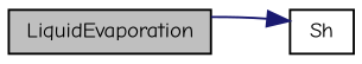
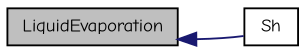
  digraph {
    rankdir=LR
    fontname="Comic Neue"
    node [color=black fontname="Comic Neue" fontsize=10 shape=record]
    n1 [fillcolor=grey75 fontcolor=black height=0.2 label=LiquidEvaporation style=filled width=0.4]
    n2 [height=0.2 label=Sh width=0.4]
-   n2 -> n1 [color=midnightblue dir=back fontname="Comic Neue" fontsize=10 labelfontname=Helvetica labelfontsize=10 style=solid]
+   n1 -> n2 [color=midnightblue dir=back fontname="Comic Neue" fontsize=10 labelfontname=Helvetica labelfontsize=10 style=solid]
  }
